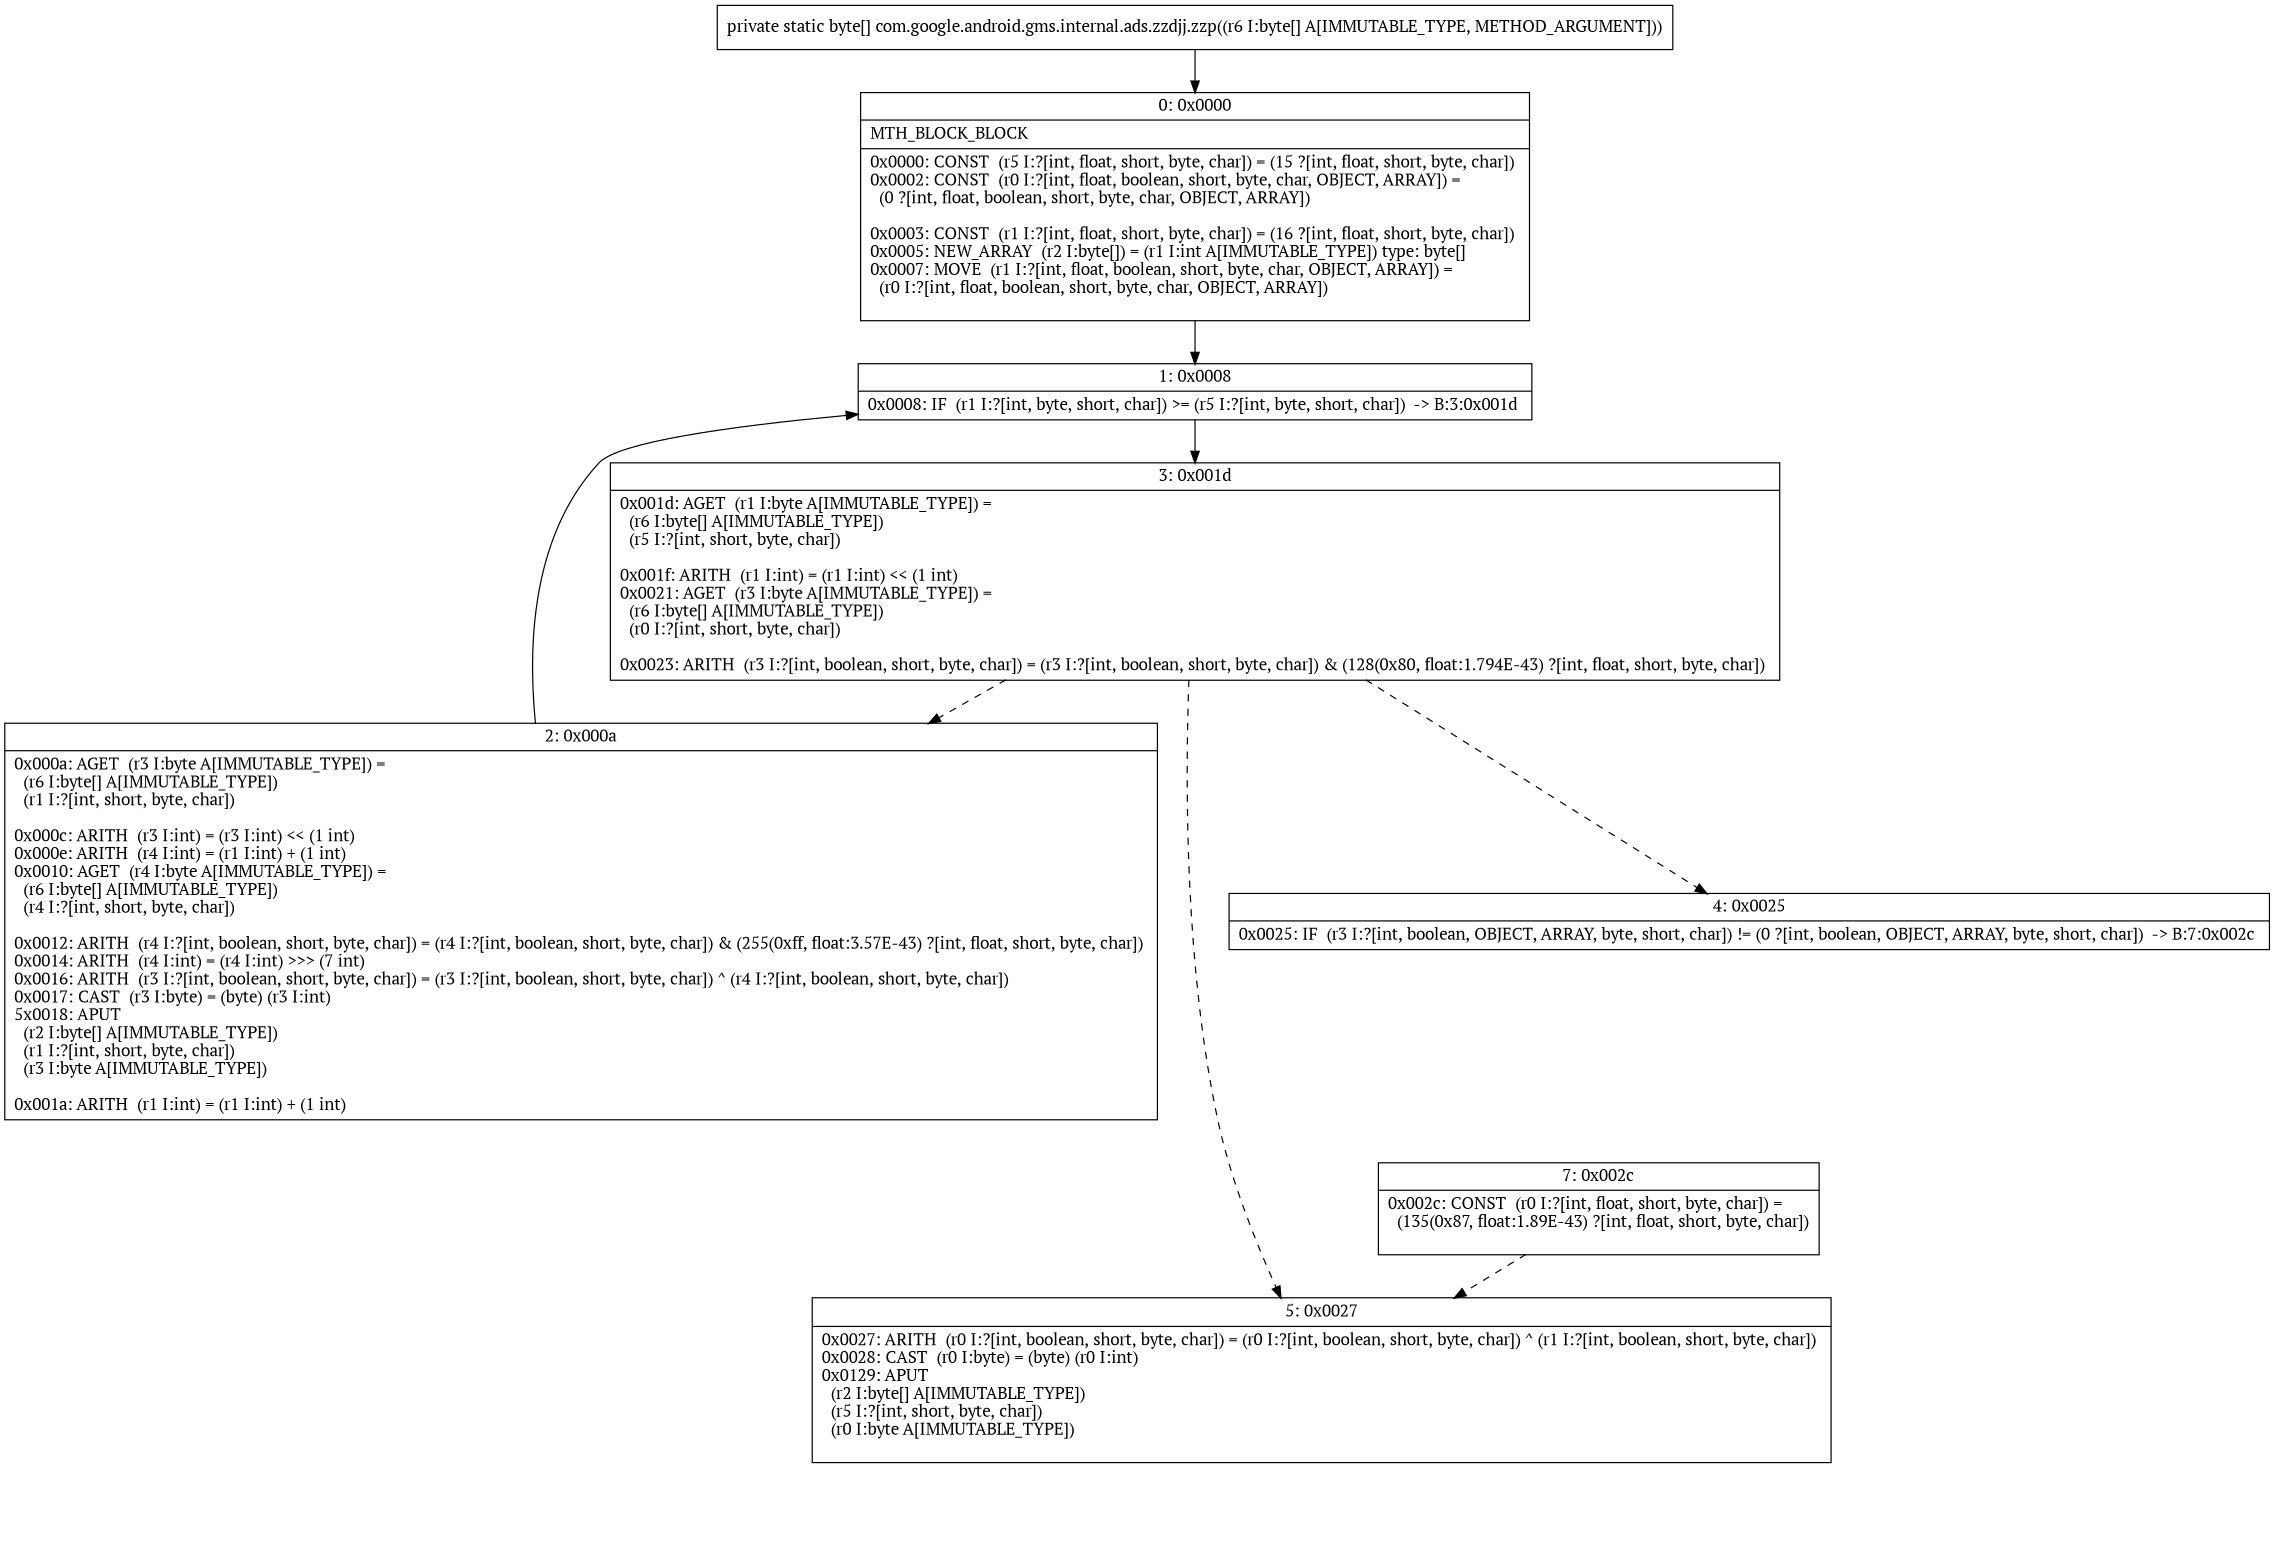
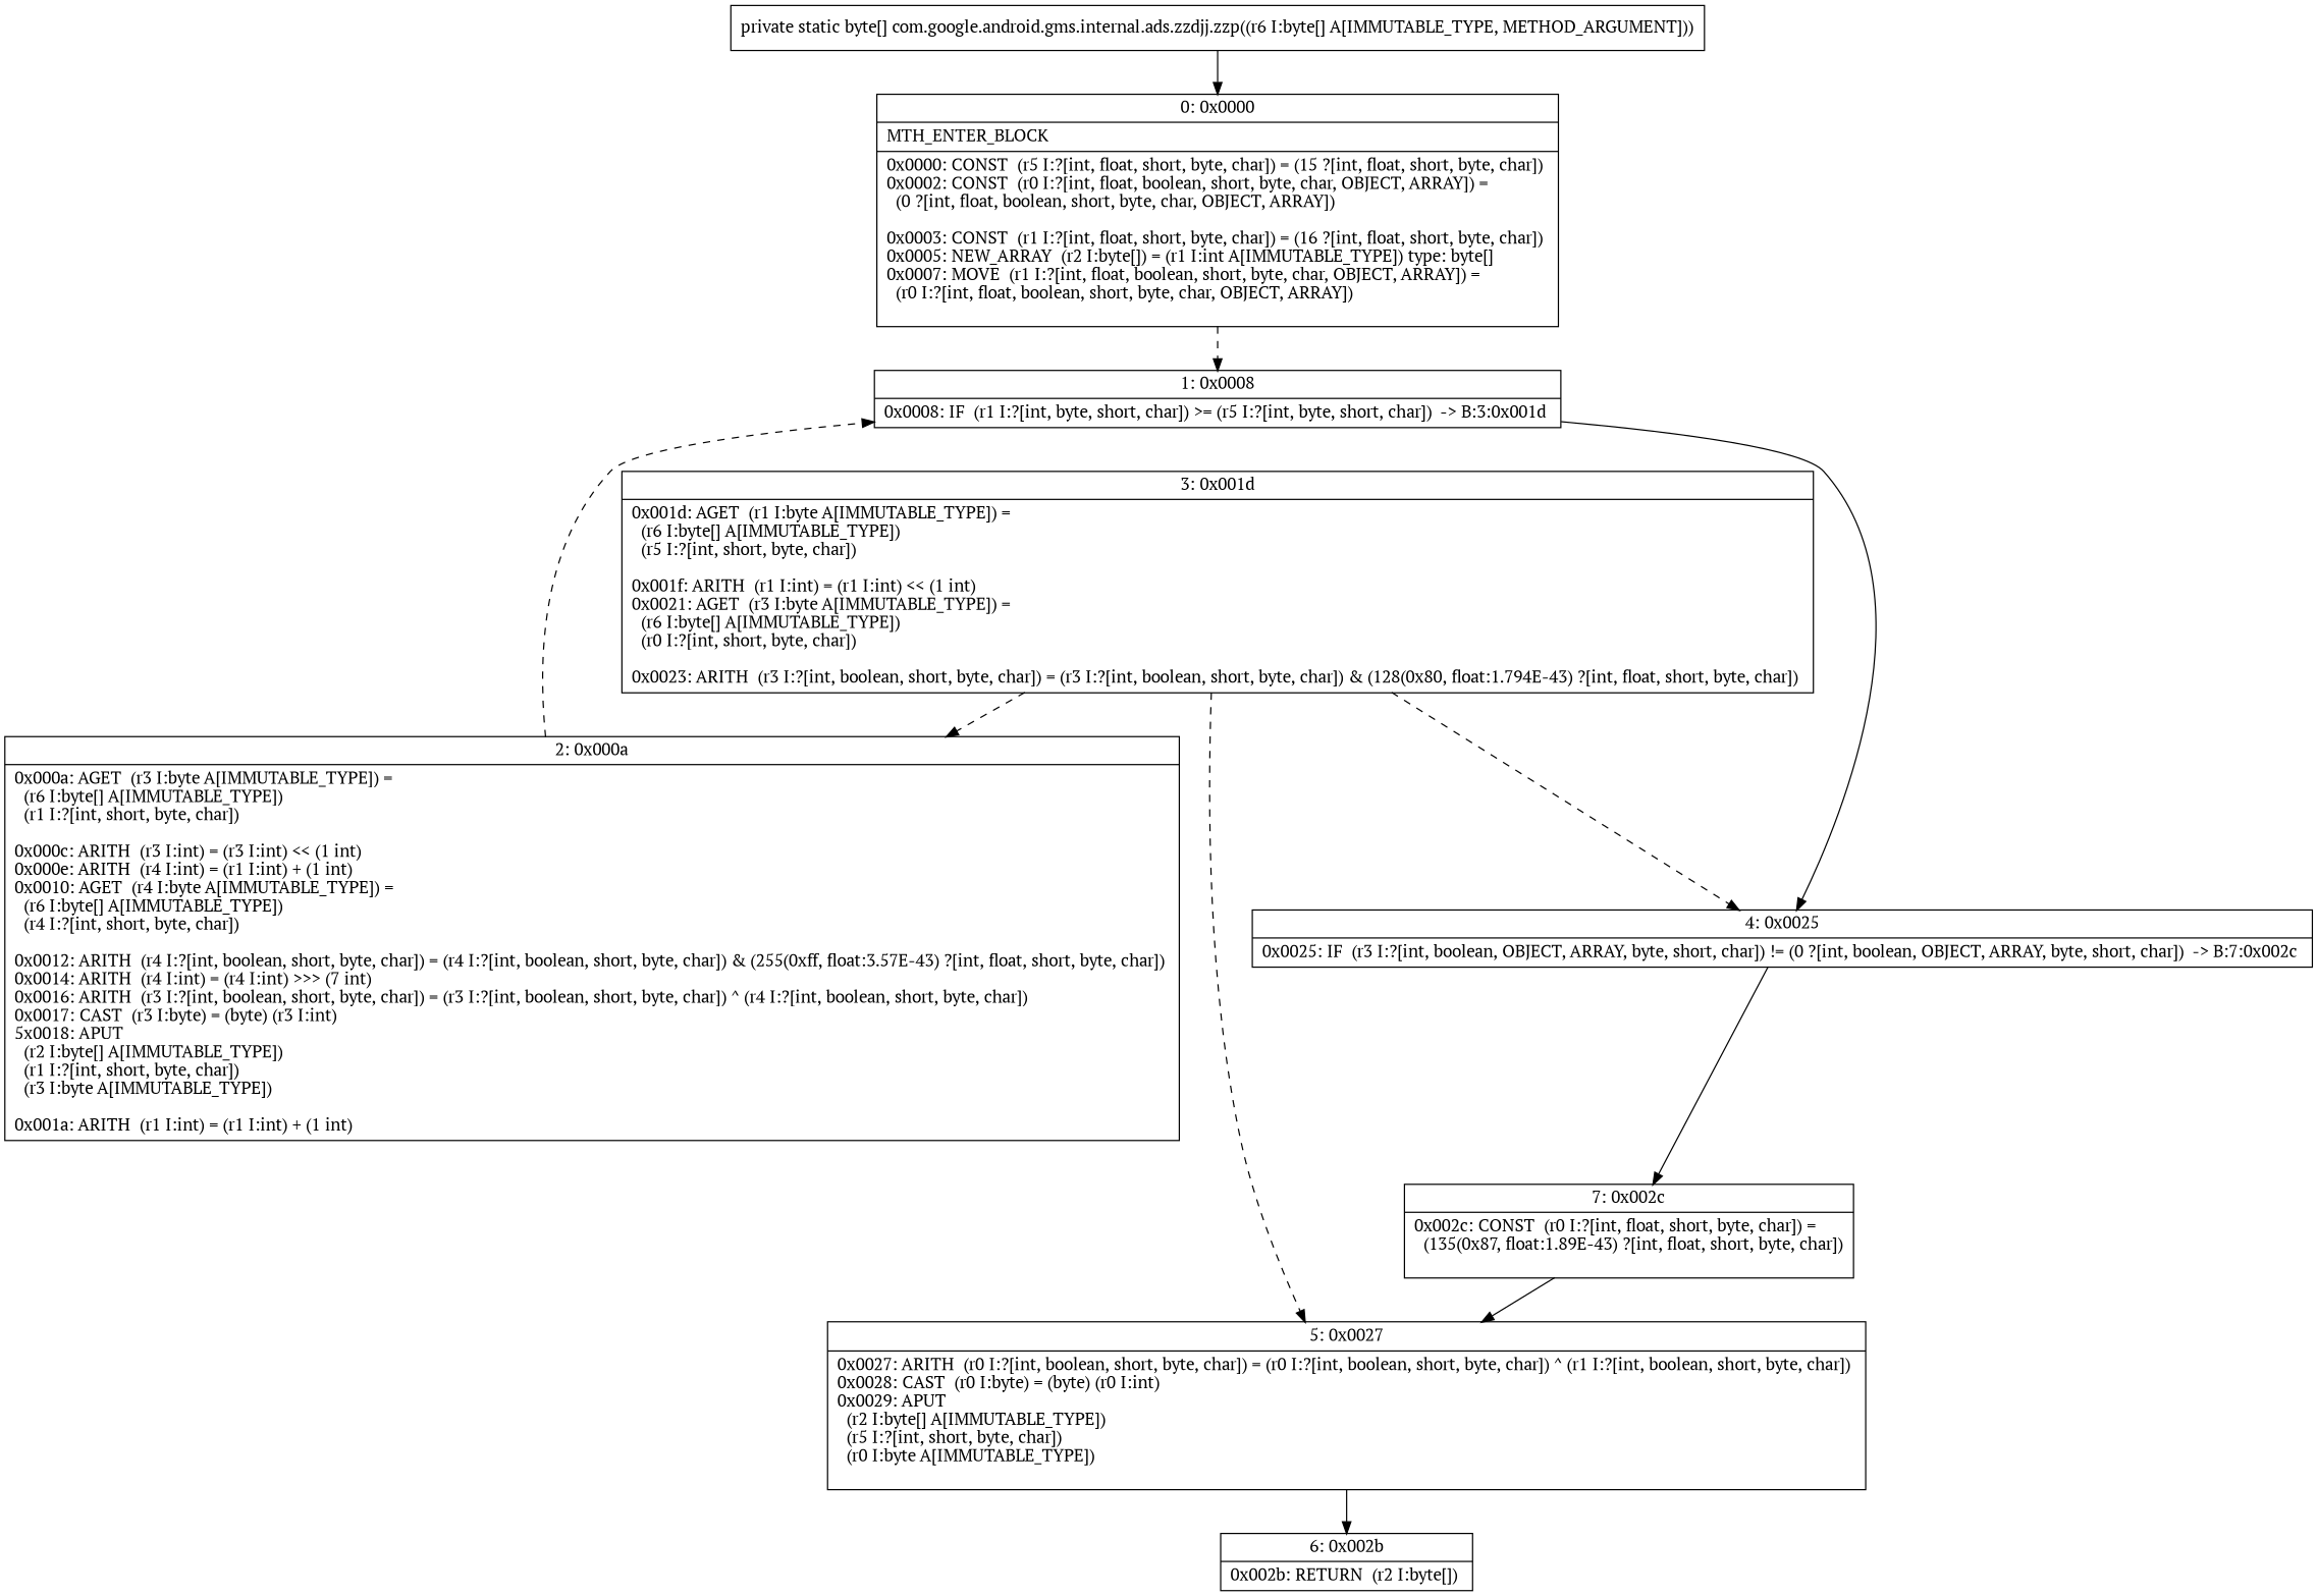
  digraph {
    fontname="PT Serif"
    node [fontname="PT Serif" shape=record]
    edge [fontname="PT Serif"]
-   n1 [label="{0\:\ 0x0000|MTH_BLOCK_BLOCK\l|0x0000: CONST  (r5 I:?[int, float, short, byte, char]) = (15 ?[int, float, short, byte, char]) \l0x0002: CONST  (r0 I:?[int, float, boolean, short, byte, char, OBJECT, ARRAY]) = \l  (0 ?[int, float, boolean, short, byte, char, OBJECT, ARRAY])\l \l0x0003: CONST  (r1 I:?[int, float, short, byte, char]) = (16 ?[int, float, short, byte, char]) \l0x0005: NEW_ARRAY  (r2 I:byte[]) = (r1 I:int A[IMMUTABLE_TYPE]) type: byte[] \l0x0007: MOVE  (r1 I:?[int, float, boolean, short, byte, char, OBJECT, ARRAY]) = \l  (r0 I:?[int, float, boolean, short, byte, char, OBJECT, ARRAY])\l \l}"]
+   n1 [label="{0\:\ 0x0000|MTH_ENTER_BLOCK\l|0x0000: CONST  (r5 I:?[int, float, short, byte, char]) = (15 ?[int, float, short, byte, char]) \l0x0002: CONST  (r0 I:?[int, float, boolean, short, byte, char, OBJECT, ARRAY]) = \l  (0 ?[int, float, boolean, short, byte, char, OBJECT, ARRAY])\l \l0x0003: CONST  (r1 I:?[int, float, short, byte, char]) = (16 ?[int, float, short, byte, char]) \l0x0005: NEW_ARRAY  (r2 I:byte[]) = (r1 I:int A[IMMUTABLE_TYPE]) type: byte[] \l0x0007: MOVE  (r1 I:?[int, float, boolean, short, byte, char, OBJECT, ARRAY]) = \l  (r0 I:?[int, float, boolean, short, byte, char, OBJECT, ARRAY])\l \l}"]
    n2 [label="{1\:\ 0x0008|0x0008: IF  (r1 I:?[int, byte, short, char]) \>= (r5 I:?[int, byte, short, char])  \-\> B:3:0x001d \l}"]
    n3 [label="{3\:\ 0x001d|0x001d: AGET  (r1 I:byte A[IMMUTABLE_TYPE]) = \l  (r6 I:byte[] A[IMMUTABLE_TYPE])\l  (r5 I:?[int, short, byte, char])\l \l0x001f: ARITH  (r1 I:int) = (r1 I:int) \<\< (1 int) \l0x0021: AGET  (r3 I:byte A[IMMUTABLE_TYPE]) = \l  (r6 I:byte[] A[IMMUTABLE_TYPE])\l  (r0 I:?[int, short, byte, char])\l \l0x0023: ARITH  (r3 I:?[int, boolean, short, byte, char]) = (r3 I:?[int, boolean, short, byte, char]) & (128(0x80, float:1.794E\-43) ?[int, float, short, byte, char]) \l}"]
    n4 [label="{2\:\ 0x000a|0x000a: AGET  (r3 I:byte A[IMMUTABLE_TYPE]) = \l  (r6 I:byte[] A[IMMUTABLE_TYPE])\l  (r1 I:?[int, short, byte, char])\l \l0x000c: ARITH  (r3 I:int) = (r3 I:int) \<\< (1 int) \l0x000e: ARITH  (r4 I:int) = (r1 I:int) + (1 int) \l0x0010: AGET  (r4 I:byte A[IMMUTABLE_TYPE]) = \l  (r6 I:byte[] A[IMMUTABLE_TYPE])\l  (r4 I:?[int, short, byte, char])\l \l0x0012: ARITH  (r4 I:?[int, boolean, short, byte, char]) = (r4 I:?[int, boolean, short, byte, char]) & (255(0xff, float:3.57E\-43) ?[int, float, short, byte, char]) \l0x0014: ARITH  (r4 I:int) = (r4 I:int) \>\>\> (7 int) \l0x0016: ARITH  (r3 I:?[int, boolean, short, byte, char]) = (r3 I:?[int, boolean, short, byte, char]) ^ (r4 I:?[int, boolean, short, byte, char]) \l0x0017: CAST  (r3 I:byte) = (byte) (r3 I:int) \l5x0018: APUT  \l  (r2 I:byte[] A[IMMUTABLE_TYPE])\l  (r1 I:?[int, short, byte, char])\l  (r3 I:byte A[IMMUTABLE_TYPE])\l \l0x001a: ARITH  (r1 I:int) = (r1 I:int) + (1 int) \l}"]
    n5 [label="{4\:\ 0x0025|0x0025: IF  (r3 I:?[int, boolean, OBJECT, ARRAY, byte, short, char]) != (0 ?[int, boolean, OBJECT, ARRAY, byte, short, char])  \-\> B:7:0x002c \l}"]
-   n6 [label="{5\:\ 0x0027|0x0027: ARITH  (r0 I:?[int, boolean, short, byte, char]) = (r0 I:?[int, boolean, short, byte, char]) ^ (r1 I:?[int, boolean, short, byte, char]) \l0x0028: CAST  (r0 I:byte) = (byte) (r0 I:int) \l0x0129: APUT  \l  (r2 I:byte[] A[IMMUTABLE_TYPE])\l  (r5 I:?[int, short, byte, char])\l  (r0 I:byte A[IMMUTABLE_TYPE])\l \l}"]
+   n6 [label="{5\:\ 0x0027|0x0027: ARITH  (r0 I:?[int, boolean, short, byte, char]) = (r0 I:?[int, boolean, short, byte, char]) ^ (r1 I:?[int, boolean, short, byte, char]) \l0x0028: CAST  (r0 I:byte) = (byte) (r0 I:int) \l0x0029: APUT  \l  (r2 I:byte[] A[IMMUTABLE_TYPE])\l  (r5 I:?[int, short, byte, char])\l  (r0 I:byte A[IMMUTABLE_TYPE])\l \l}"]
    n7 [label="{7\:\ 0x002c|0x002c: CONST  (r0 I:?[int, float, short, byte, char]) = \l  (135(0x87, float:1.89E\-43) ?[int, float, short, byte, char])\l \l}"]
+   n8 [label="{6\:\ 0x002b|0x002b: RETURN  (r2 I:byte[]) \l}"]
    n9 [label="{private static byte[] com.google.android.gms.internal.ads.zzdjj.zzp((r6 I:byte[] A[IMMUTABLE_TYPE, METHOD_ARGUMENT])) }"]
-   n1 -> n2
-   n2 -> n3
+   n1 -> n2 [style=dashed]
+   n2 -> n5
    n3 -> n4 [style=dashed]
    n3 -> n5 [style=dashed]
    n3 -> n6 [style=dashed]
-   n4 -> n2
-   n7 -> n6 [style=dashed]
+   n4 -> n2 [style=dashed]
+   n5 -> n7
+   n6 -> n8
+   n7 -> n6
    n9 -> n1
  }
